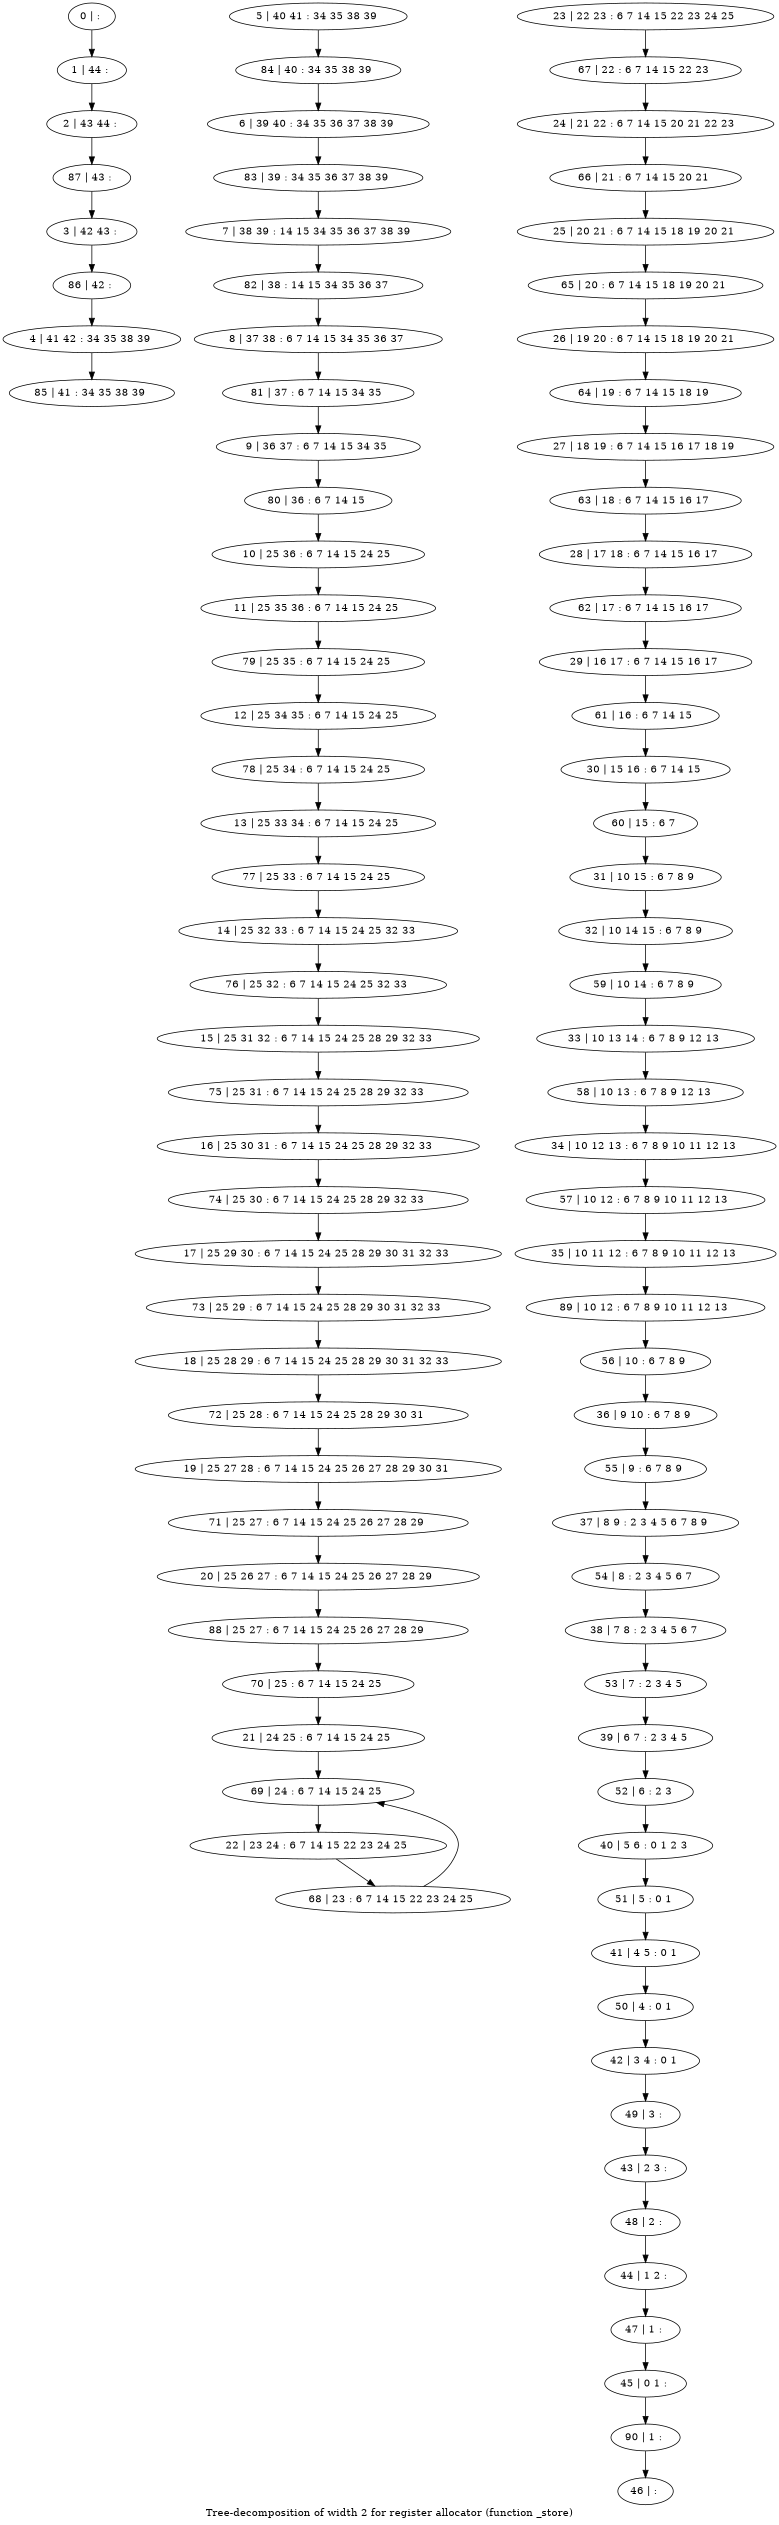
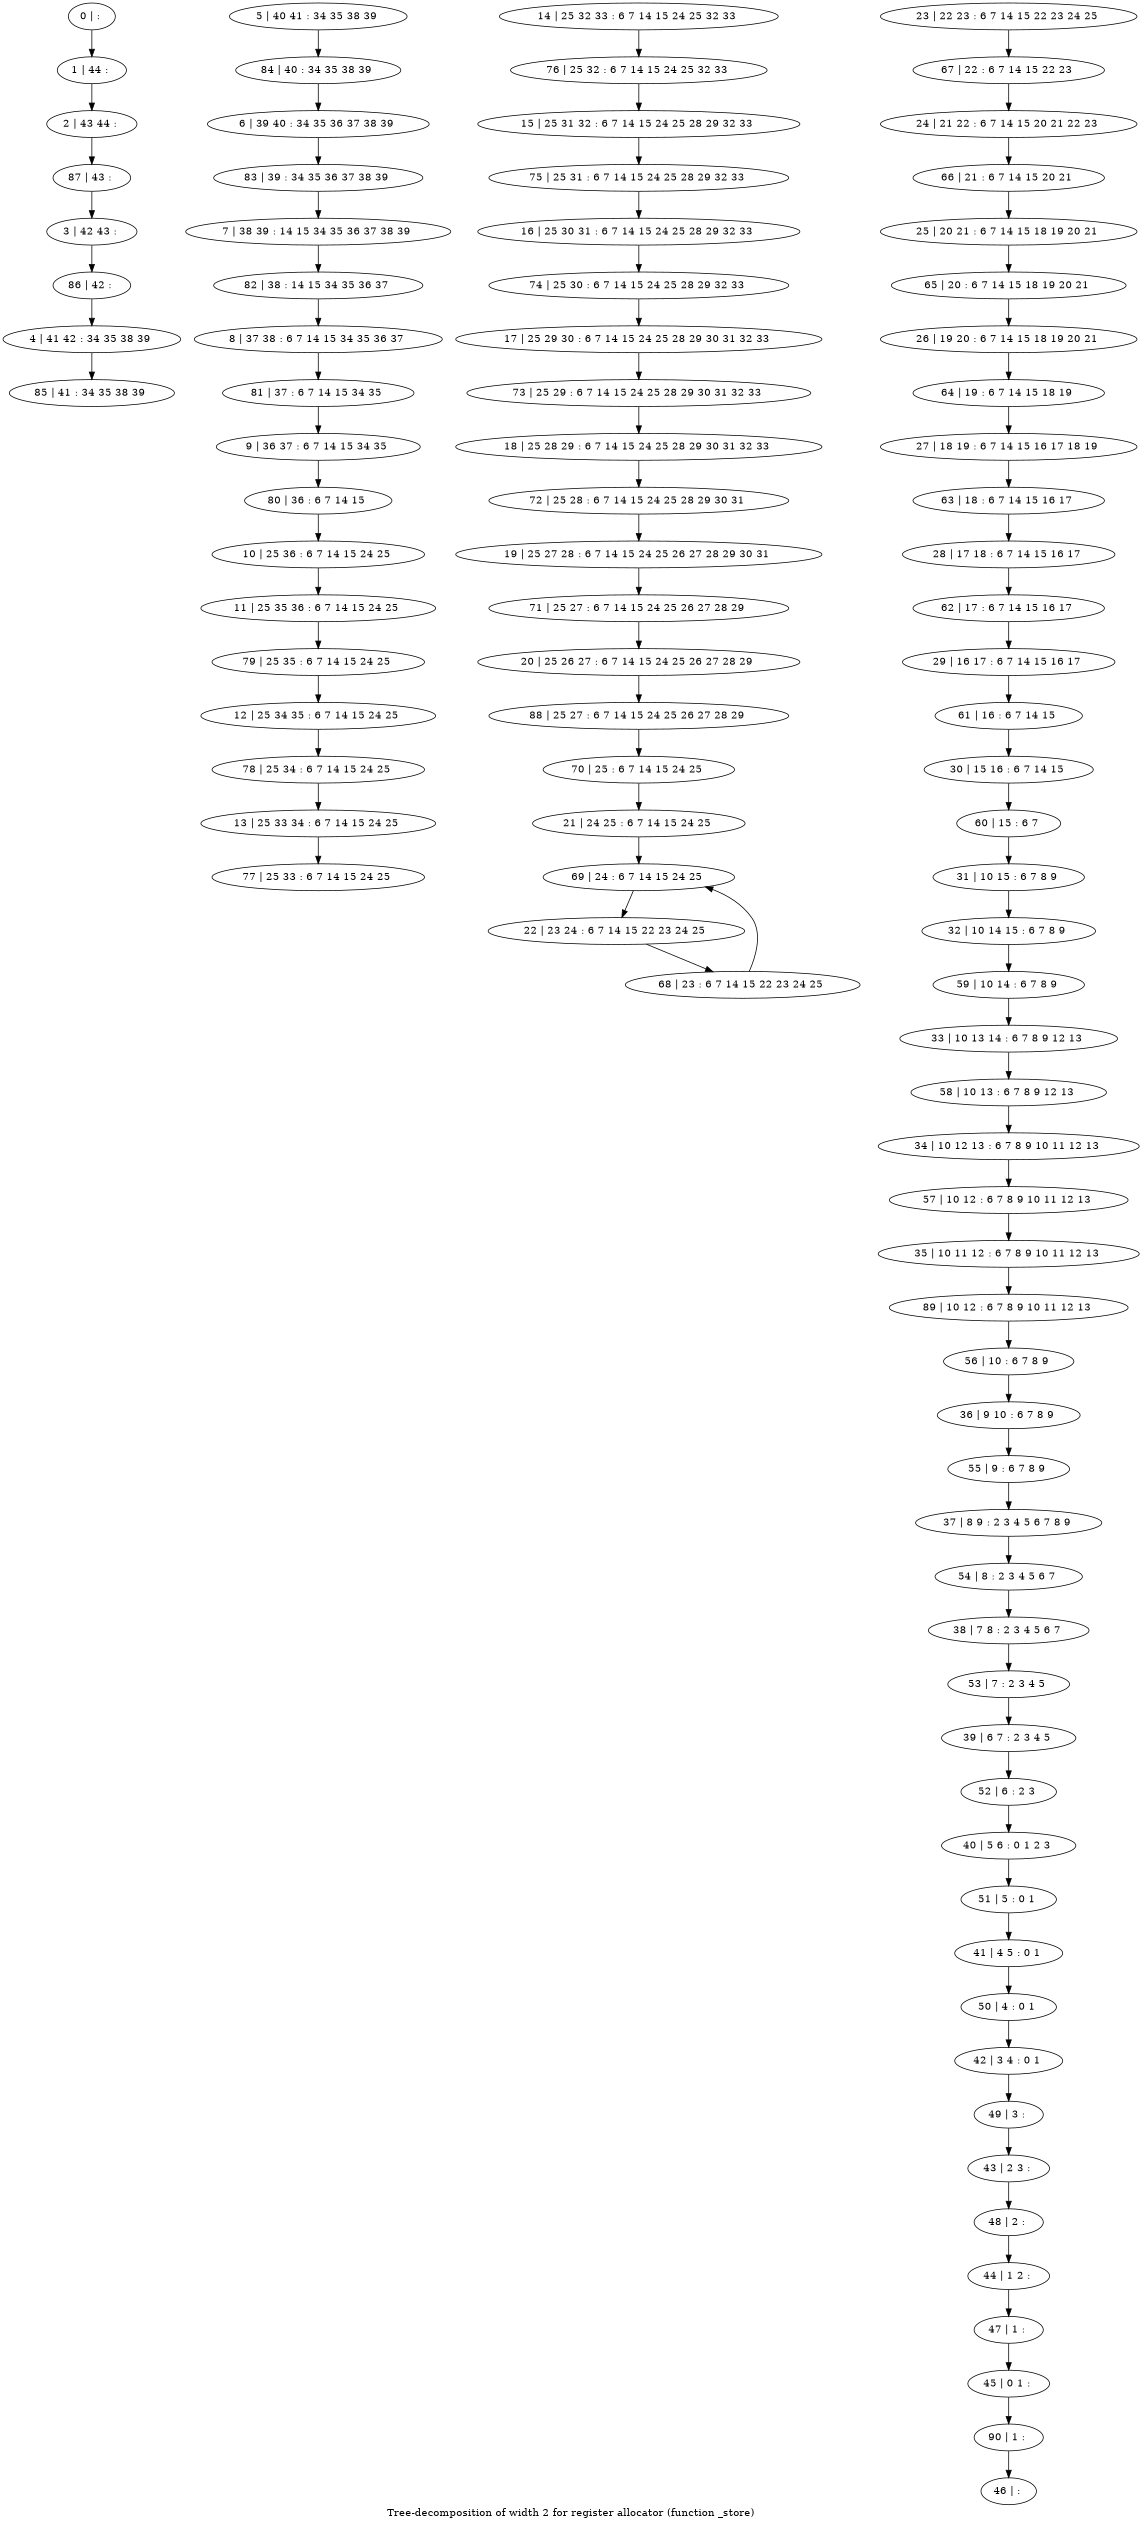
  digraph {
    label="Tree-decomposition of width 2 for register allocator (function _store)"
    n1 [label="0 | : "]
    n2 [label="1 | 44 : "]
    n3 [label="2 | 43 44 : "]
    n4 [label="87 | 43 : "]
    n5 [label="3 | 42 43 : "]
    n6 [label="86 | 42 : "]
    n7 [label="4 | 41 42 : 34 35 38 39 "]
    n8 [label="85 | 41 : 34 35 38 39 "]
    n9 [label="5 | 40 41 : 34 35 38 39 "]
    n10 [label="84 | 40 : 34 35 38 39 "]
    n11 [label="6 | 39 40 : 34 35 36 37 38 39 "]
    n12 [label="83 | 39 : 34 35 36 37 38 39 "]
    n13 [label="7 | 38 39 : 14 15 34 35 36 37 38 39 "]
    n14 [label="82 | 38 : 14 15 34 35 36 37 "]
    n15 [label="8 | 37 38 : 6 7 14 15 34 35 36 37 "]
    n16 [label="81 | 37 : 6 7 14 15 34 35 "]
    n17 [label="9 | 36 37 : 6 7 14 15 34 35 "]
    n18 [label="80 | 36 : 6 7 14 15 "]
    n19 [label="10 | 25 36 : 6 7 14 15 24 25 "]
    n20 [label="11 | 25 35 36 : 6 7 14 15 24 25 "]
    n21 [label="79 | 25 35 : 6 7 14 15 24 25 "]
    n22 [label="12 | 25 34 35 : 6 7 14 15 24 25 "]
    n23 [label="78 | 25 34 : 6 7 14 15 24 25 "]
    n24 [label="13 | 25 33 34 : 6 7 14 15 24 25 "]
    n25 [label="77 | 25 33 : 6 7 14 15 24 25 "]
    n26 [label="14 | 25 32 33 : 6 7 14 15 24 25 32 33 "]
    n27 [label="76 | 25 32 : 6 7 14 15 24 25 32 33 "]
    n28 [label="15 | 25 31 32 : 6 7 14 15 24 25 28 29 32 33 "]
    n29 [label="75 | 25 31 : 6 7 14 15 24 25 28 29 32 33 "]
    n30 [label="16 | 25 30 31 : 6 7 14 15 24 25 28 29 32 33 "]
    n31 [label="74 | 25 30 : 6 7 14 15 24 25 28 29 32 33 "]
    n32 [label="17 | 25 29 30 : 6 7 14 15 24 25 28 29 30 31 32 33 "]
    n33 [label="73 | 25 29 : 6 7 14 15 24 25 28 29 30 31 32 33 "]
    n34 [label="18 | 25 28 29 : 6 7 14 15 24 25 28 29 30 31 32 33 "]
    n35 [label="72 | 25 28 : 6 7 14 15 24 25 28 29 30 31 "]
    n36 [label="19 | 25 27 28 : 6 7 14 15 24 25 26 27 28 29 30 31 "]
    n37 [label="71 | 25 27 : 6 7 14 15 24 25 26 27 28 29 "]
    n38 [label="20 | 25 26 27 : 6 7 14 15 24 25 26 27 28 29 "]
    n39 [label="88 | 25 27 : 6 7 14 15 24 25 26 27 28 29 "]
    n40 [label="70 | 25 : 6 7 14 15 24 25 "]
    n41 [label="21 | 24 25 : 6 7 14 15 24 25 "]
    n42 [label="69 | 24 : 6 7 14 15 24 25 "]
    n43 [label="22 | 23 24 : 6 7 14 15 22 23 24 25 "]
    n44 [label="68 | 23 : 6 7 14 15 22 23 24 25 "]
    n45 [label="23 | 22 23 : 6 7 14 15 22 23 24 25 "]
    n46 [label="67 | 22 : 6 7 14 15 22 23 "]
    n47 [label="24 | 21 22 : 6 7 14 15 20 21 22 23 "]
    n48 [label="66 | 21 : 6 7 14 15 20 21 "]
    n49 [label="25 | 20 21 : 6 7 14 15 18 19 20 21 "]
    n50 [label="65 | 20 : 6 7 14 15 18 19 20 21 "]
    n51 [label="26 | 19 20 : 6 7 14 15 18 19 20 21 "]
    n52 [label="64 | 19 : 6 7 14 15 18 19 "]
    n53 [label="27 | 18 19 : 6 7 14 15 16 17 18 19 "]
    n54 [label="63 | 18 : 6 7 14 15 16 17 "]
    n55 [label="28 | 17 18 : 6 7 14 15 16 17 "]
    n56 [label="62 | 17 : 6 7 14 15 16 17 "]
    n57 [label="29 | 16 17 : 6 7 14 15 16 17 "]
    n58 [label="61 | 16 : 6 7 14 15 "]
    n59 [label="30 | 15 16 : 6 7 14 15 "]
    n60 [label="60 | 15 : 6 7 "]
    n61 [label="31 | 10 15 : 6 7 8 9 "]
    n62 [label="32 | 10 14 15 : 6 7 8 9 "]
    n63 [label="59 | 10 14 : 6 7 8 9 "]
    n64 [label="33 | 10 13 14 : 6 7 8 9 12 13 "]
    n65 [label="58 | 10 13 : 6 7 8 9 12 13 "]
    n66 [label="34 | 10 12 13 : 6 7 8 9 10 11 12 13 "]
    n67 [label="57 | 10 12 : 6 7 8 9 10 11 12 13 "]
    n68 [label="35 | 10 11 12 : 6 7 8 9 10 11 12 13 "]
    n69 [label="89 | 10 12 : 6 7 8 9 10 11 12 13 "]
    n70 [label="56 | 10 : 6 7 8 9 "]
    n71 [label="36 | 9 10 : 6 7 8 9 "]
    n72 [label="55 | 9 : 6 7 8 9 "]
    n73 [label="37 | 8 9 : 2 3 4 5 6 7 8 9 "]
    n74 [label="54 | 8 : 2 3 4 5 6 7 "]
    n75 [label="38 | 7 8 : 2 3 4 5 6 7 "]
    n76 [label="53 | 7 : 2 3 4 5 "]
    n77 [label="39 | 6 7 : 2 3 4 5 "]
    n78 [label="52 | 6 : 2 3 "]
    n79 [label="40 | 5 6 : 0 1 2 3 "]
    n80 [label="51 | 5 : 0 1 "]
    n81 [label="41 | 4 5 : 0 1 "]
    n82 [label="50 | 4 : 0 1 "]
    n83 [label="42 | 3 4 : 0 1 "]
    n84 [label="49 | 3 : "]
    n85 [label="43 | 2 3 : "]
    n86 [label="48 | 2 : "]
    n87 [label="44 | 1 2 : "]
    n88 [label="47 | 1 : "]
    n89 [label="45 | 0 1 : "]
    n90 [label="90 | 1 : "]
    n91 [label="46 | : "]
    n1 -> n2
    n2 -> n3
    n3 -> n4
    n4 -> n5
    n5 -> n6
    n6 -> n7
    n7 -> n8
    n9 -> n10
    n10 -> n11
    n11 -> n12
    n12 -> n13
    n13 -> n14
    n14 -> n15
    n15 -> n16
    n16 -> n17
    n17 -> n18
    n18 -> n19
    n19 -> n20
    n20 -> n21
    n21 -> n22
    n22 -> n23
    n23 -> n24
    n24 -> n25
-   n25 -> n26
    n26 -> n27
    n27 -> n28
    n28 -> n29
    n29 -> n30
    n30 -> n31
    n31 -> n32
    n32 -> n33
    n33 -> n34
    n34 -> n35
    n35 -> n36
    n36 -> n37
    n37 -> n38
    n38 -> n39
    n39 -> n40
    n40 -> n41
    n41 -> n42
    n42 -> n43
    n43 -> n44
    n44 -> n42
    n45 -> n46
    n46 -> n47
    n47 -> n48
    n48 -> n49
    n49 -> n50
    n50 -> n51
    n51 -> n52
    n52 -> n53
    n53 -> n54
    n54 -> n55
    n55 -> n56
    n56 -> n57
    n57 -> n58
    n58 -> n59
    n59 -> n60
    n60 -> n61
    n61 -> n62
    n62 -> n63
    n63 -> n64
    n64 -> n65
    n65 -> n66
    n66 -> n67
    n67 -> n68
    n68 -> n69
    n69 -> n70
    n70 -> n71
    n71 -> n72
    n72 -> n73
    n73 -> n74
    n74 -> n75
    n75 -> n76
    n76 -> n77
    n77 -> n78
    n78 -> n79
    n79 -> n80
    n80 -> n81
    n81 -> n82
    n82 -> n83
    n83 -> n84
    n84 -> n85
    n85 -> n86
    n86 -> n87
    n87 -> n88
    n88 -> n89
    n89 -> n90
    n90 -> n91
  }
